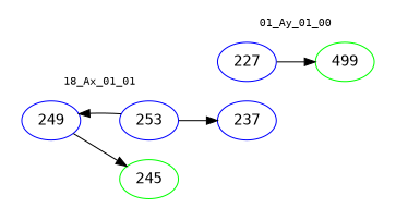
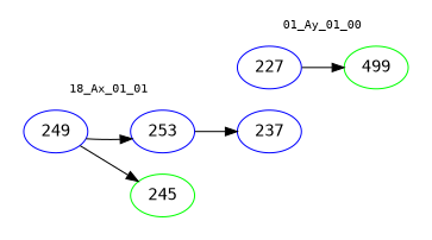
  digraph {
    fontname="DejaVu Sans Mono"
    rankdir=LR
    node [color=blue fontname="DejaVu Sans Mono"]
    edge [color=black fontname="DejaVu Sans Mono"]
    n1 [label=249]
    n2 [color=green label=245]
    n3 [label=253]
    n4 [label=227]
    n5 [color=green label=499]
    n6 [label=237]
    subgraph cluster_1 {
      color=white
      fontsize=10
      label="18_Ax_01_01"
      n1
      n2
      n3
    }
    subgraph cluster_2 {
      color=white
      fontsize=10
      label="01_Ay_01_00"
      n4
      n5
      n6
    }
    n1 -> n2
-   n3 -> n1
+   n1 -> n3
    n3 -> n6
    n4 -> n5
  }
